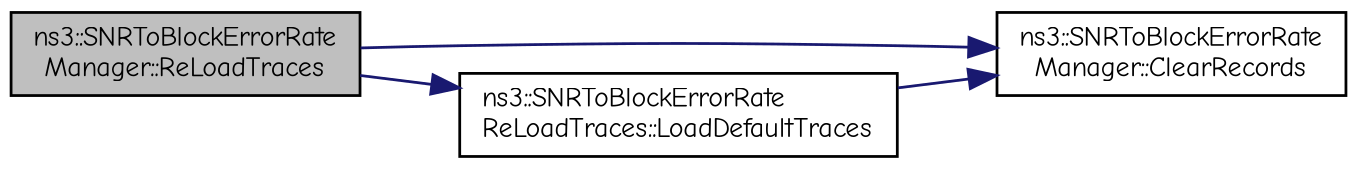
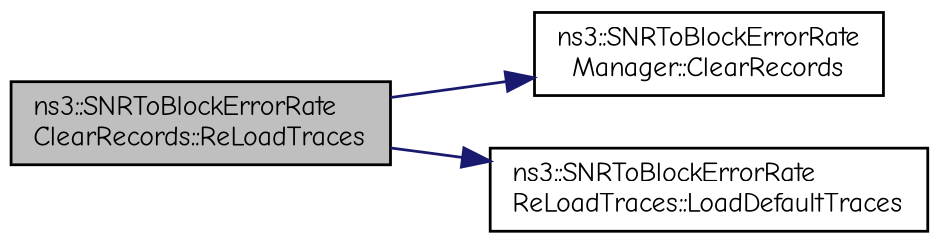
  digraph {
    fontname="Comic Neue"
    rankdir=LR
    node [color=black fillcolor=white fontname="Comic Neue" fontsize=10 shape=record style=filled]
    edge [color=midnightblue fontname="Comic Neue" fontsize=10 labelfontname=Helvetica labelfontsize=10 style=solid]
-   n1 [fillcolor=grey75 fontcolor=black height=0.2 label="ns3::SNRToBlockErrorRate\lManager::ReLoadTraces" width=0.4]
+   n1 [fillcolor=grey75 fontcolor=black height=0.2 label="ns3::SNRToBlockErrorRate\lClearRecords::ReLoadTraces" width=0.4]
    n2 [height=0.2 label="ns3::SNRToBlockErrorRate\lManager::ClearRecords" width=0.4]
    n3 [height=0.2 label="ns3::SNRToBlockErrorRate\lReLoadTraces::LoadDefaultTraces" width=0.4]
    n1 -> n2
    n1 -> n3
-   n3 -> n2
  }
